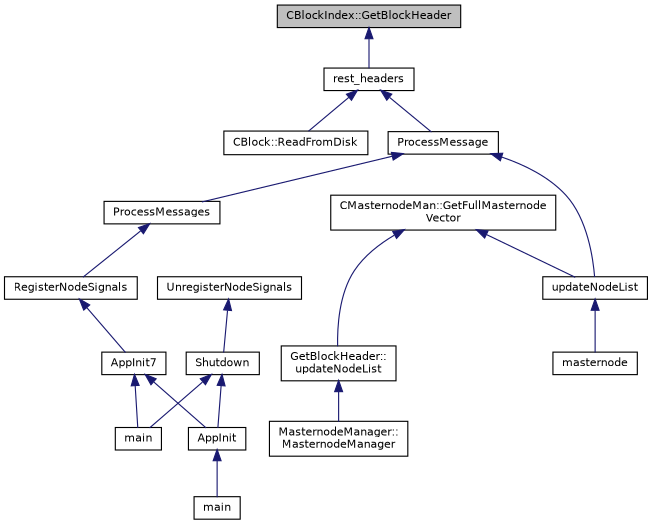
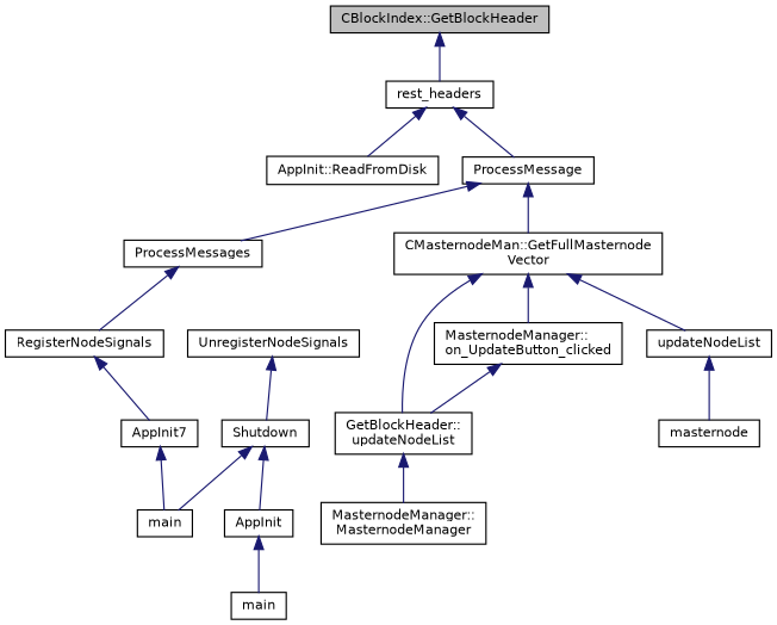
  digraph {
    rankdir=TB
    node [color=black fillcolor=white fontname=Helvetica fontsize=10 shape=record style=filled]
    edge [color=midnightblue dir=back fontname=Helvetica fontsize=10 labelfontname=Helvetica labelfontsize=10 style=solid]
    n1 [fillcolor=grey75 fontcolor=black height=0.2 label="CBlockIndex::GetBlockHeader" width=0.4]
    n2 [height=0.2 label=rest_headers width=0.4]
-   n3 [height=0.2 label="CBlock::ReadFromDisk" width=0.4]
+   n3 [height=0.2 label="AppInit::ReadFromDisk" width=0.4]
    n4 [height=0.2 label=ProcessMessage width=0.4]
    n5 [height=0.2 label=ProcessMessages width=0.4]
    n6 [height=0.2 label="CMasternodeMan::GetFullMasternode\lVector" width=0.4]
    n7 [height=0.2 label=RegisterNodeSignals width=0.4]
    n8 [height=0.2 label="GetBlockHeader::\lupdateNodeList" width=0.4]
+   n9 [height=0.2 label="MasternodeManager::\lon_UpdateButton_clicked" width=0.4]
    n10 [height=0.2 label=updateNodeList width=0.4]
    n11 [height=0.2 label=AppInit7 width=0.4]
    n12 [height=0.2 label=UnregisterNodeSignals width=0.4]
    n13 [height=0.2 label=Shutdown width=0.4]
    n14 [height=0.2 label=AppInit width=0.4]
    n15 [height=0.2 label=main width=0.4]
    n16 [height=0.2 label=main width=0.4]
    n17 [height=0.2 label="MasternodeManager::\lMasternodeManager" width=0.4]
    n18 [height=0.2 label=masternode width=0.4]
    n1 -> n2
    n2 -> n3
    n2 -> n4
    n4 -> n5
-   n4 -> n10
+   n4 -> n6
    n5 -> n7
    n6 -> n8
+   n6 -> n9
    n6 -> n10
    n7 -> n11
    n8 -> n17
+   n9 -> n8
    n10 -> n18
-   n11 -> n14
    n11 -> n15
    n12 -> n13
    n13 -> n14
    n13 -> n15
    n14 -> n16
  }
